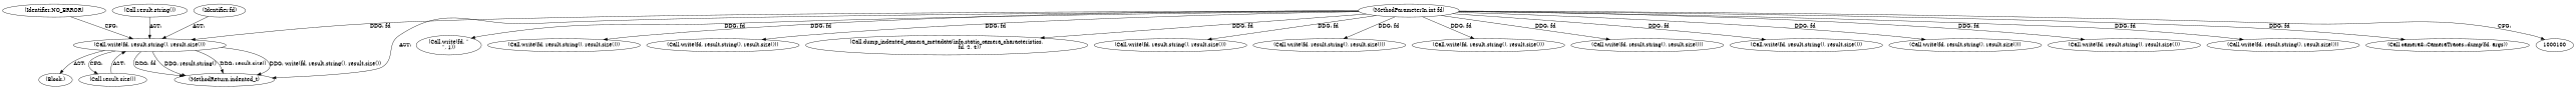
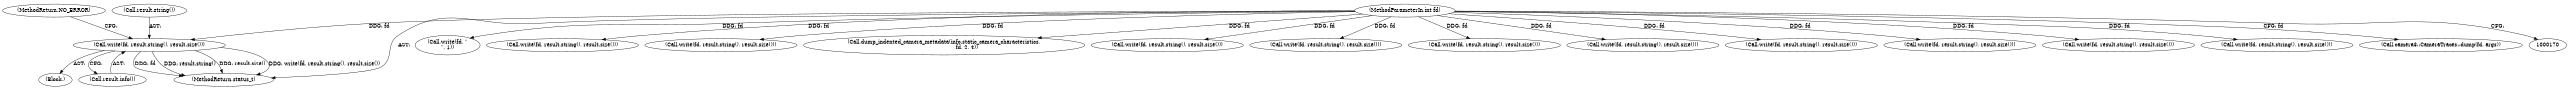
  digraph {
    n1 [label="(Call,write(fd, result.string(), result.size()))"]
    n2 [label="(Block,)"]
-   n3 [label="(Call,result.size())"]
-   n4 [label="(MethodReturn,indented_t)"]
+   n3 [label="(Call,result.info())"]
+   n4 [label="(MethodReturn,status_t)"]
    n5 [label="(MethodParameterIn,int fd)"]
    n6 [label="(Call,write(fd, \"\n\", 1))"]
    n7 [label="(Call,write(fd, result.string(), result.size()))"]
    n8 [label="(Call,write(fd, result.string(), result.size()))"]
    n9 [label="(Call,dump_indented_camera_metadata(info.static_camera_characteristics,\n                            fd, 2, 4))"]
    n10 [label="(Call,write(fd, result.string(), result.size()))"]
    n11 [label="(Call,write(fd, result.string(), result.size()))"]
    n12 [label="(Call,write(fd, result.string(), result.size()))"]
    n13 [label="(Call,write(fd, result.string(), result.size()))"]
    n14 [label="(Call,write(fd, result.string(), result.size()))"]
    n15 [label="(Call,write(fd, result.string(), result.size()))"]
    n16 [label="(Call,write(fd, result.string(), result.size()))"]
    n17 [label="(Call,write(fd, result.string(), result.size()))"]
    n18 [label="(Call,camera3::CameraTraces::dump(fd, args))"]
-   1000100
-   n20 [label="(Identifier,NO_ERROR)"]
+   1000100 [label=1000170]
+   n20 [label="(MethodReturn,NO_ERROR)"]
    n21 [label="(Call,result.string())"]
-   n22 [label="(Identifier,fd)"]
    n1 -> n2 [label="AST: "]
    n1 -> n3 [label="CFG: "]
    n1 -> n4 [label="DDG: fd"]
    n1 -> n4 [label="DDG: result.string()"]
    n1 -> n4 [label="DDG: result.size()"]
    n1 -> n4 [label="DDG: write(fd, result.string(), result.size())"]
    n3 -> n1 [label="AST: "]
    n5 -> n1 [label="DDG: fd"]
    n5 -> n4 [label="AST: "]
    n5 -> n6 [label="DDG: fd"]
    n5 -> n7 [label="DDG: fd"]
    n5 -> n8 [label="DDG: fd"]
    n5 -> n9 [label="DDG: fd"]
    n5 -> n10 [label="DDG: fd"]
    n5 -> n11 [label="DDG: fd"]
    n5 -> n12 [label="DDG: fd"]
    n5 -> n13 [label="DDG: fd"]
    n5 -> n14 [label="DDG: fd"]
    n5 -> n15 [label="DDG: fd"]
    n5 -> n16 [label="DDG: fd"]
    n5 -> n17 [label="DDG: fd"]
-   n5 -> n18 [label="DDG: fd"]
+   n5 -> n18 [label="CFG: fd"]
    n5 -> 1000100 [label="CFG: "]
    n20 -> n1 [label="CFG: "]
    n21 -> n1 [label="AST: "]
-   n22 -> n1 [label="AST: "]
  }
